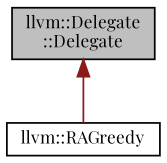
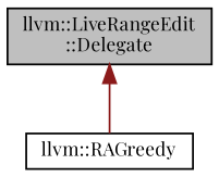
  digraph {
    fontname="Playfair Display"
    node [color=black fontname="Playfair Display" fontsize=10 shape=record]
-   n1 [fillcolor=grey75 fontcolor=black height=0.2 label="llvm::Delegate\l::Delegate" style=filled width=0.4]
+   n1 [fillcolor=grey75 fontcolor=black height=0.2 label="llvm::LiveRangeEdit\l::Delegate" style=filled width=0.4]
    n2 [height=0.2 label="llvm::RAGreedy" width=0.4]
    n1 -> n2 [color=firebrick4 dir=back fontname="Playfair Display" fontsize=10 labelfontname=Helvetica labelfontsize=10 style=solid]
  }
